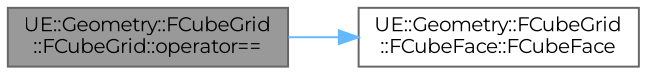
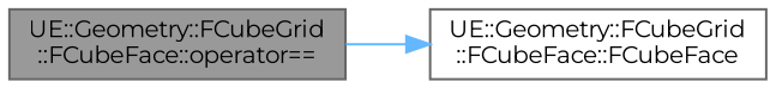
  digraph {
    rankdir=LR
    fontname=Montserrat
    node [fontname=Montserrat fontsize=10 shape=box style=filled]
-   n1 [color=gray40 fillcolor=grey60 fontcolor=black height=0.2 label="UE::Geometry::FCubeGrid\l::FCubeGrid::operator==" width=0.4]
+   n1 [color=gray40 fillcolor=grey60 fontcolor=black height=0.2 label="UE::Geometry::FCubeGrid\l::FCubeFace::operator==" width=0.4]
    n2 [color=grey40 fillcolor=white height=0.2 label="UE::Geometry::FCubeGrid\l::FCubeFace::FCubeFace" width=0.4]
    n1 -> n2 [color=steelblue1 fontname=Montserrat fontsize=10 labelfontname=Helvetica labelfontsize=10 style=solid]
  }
